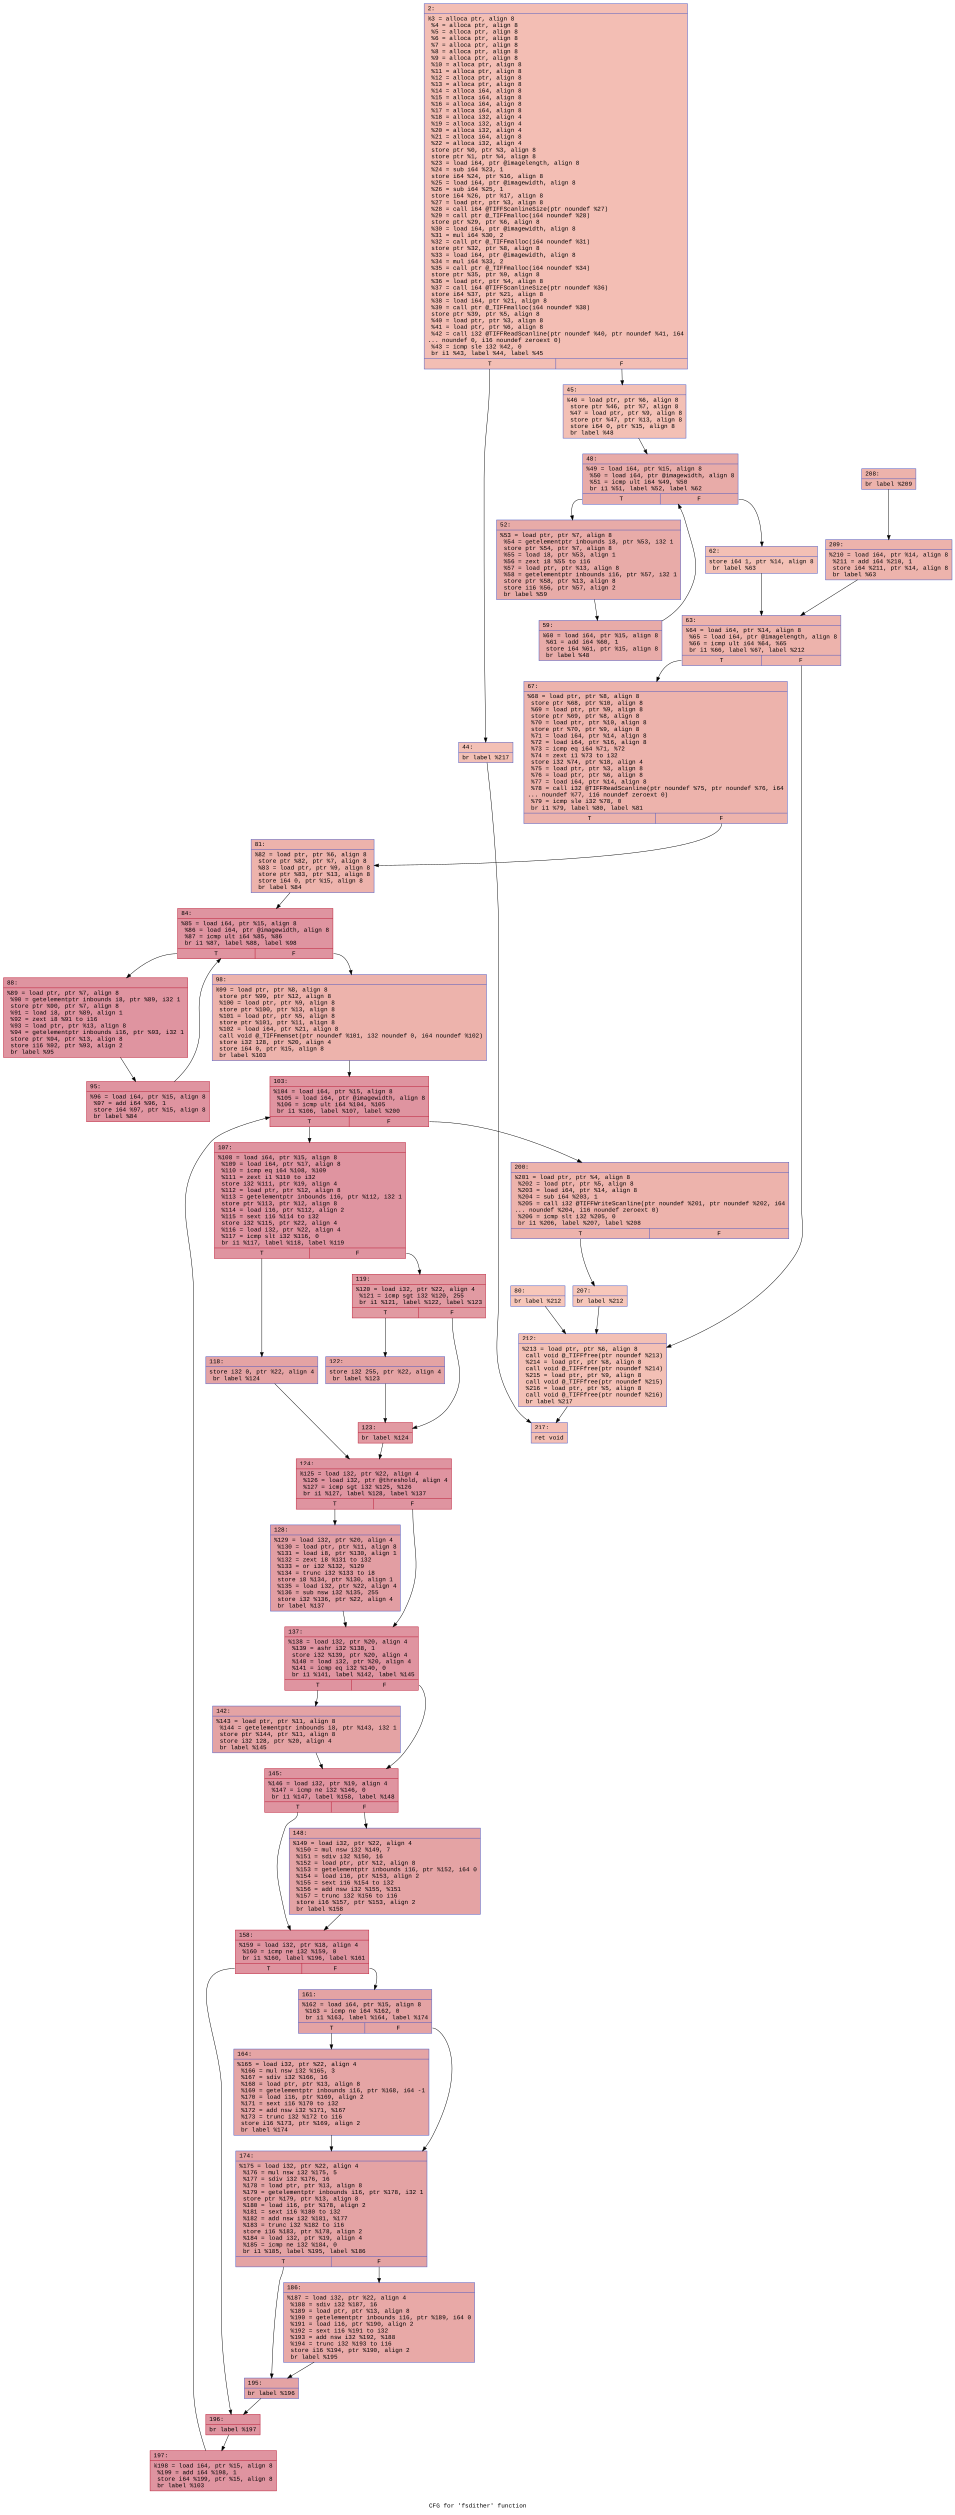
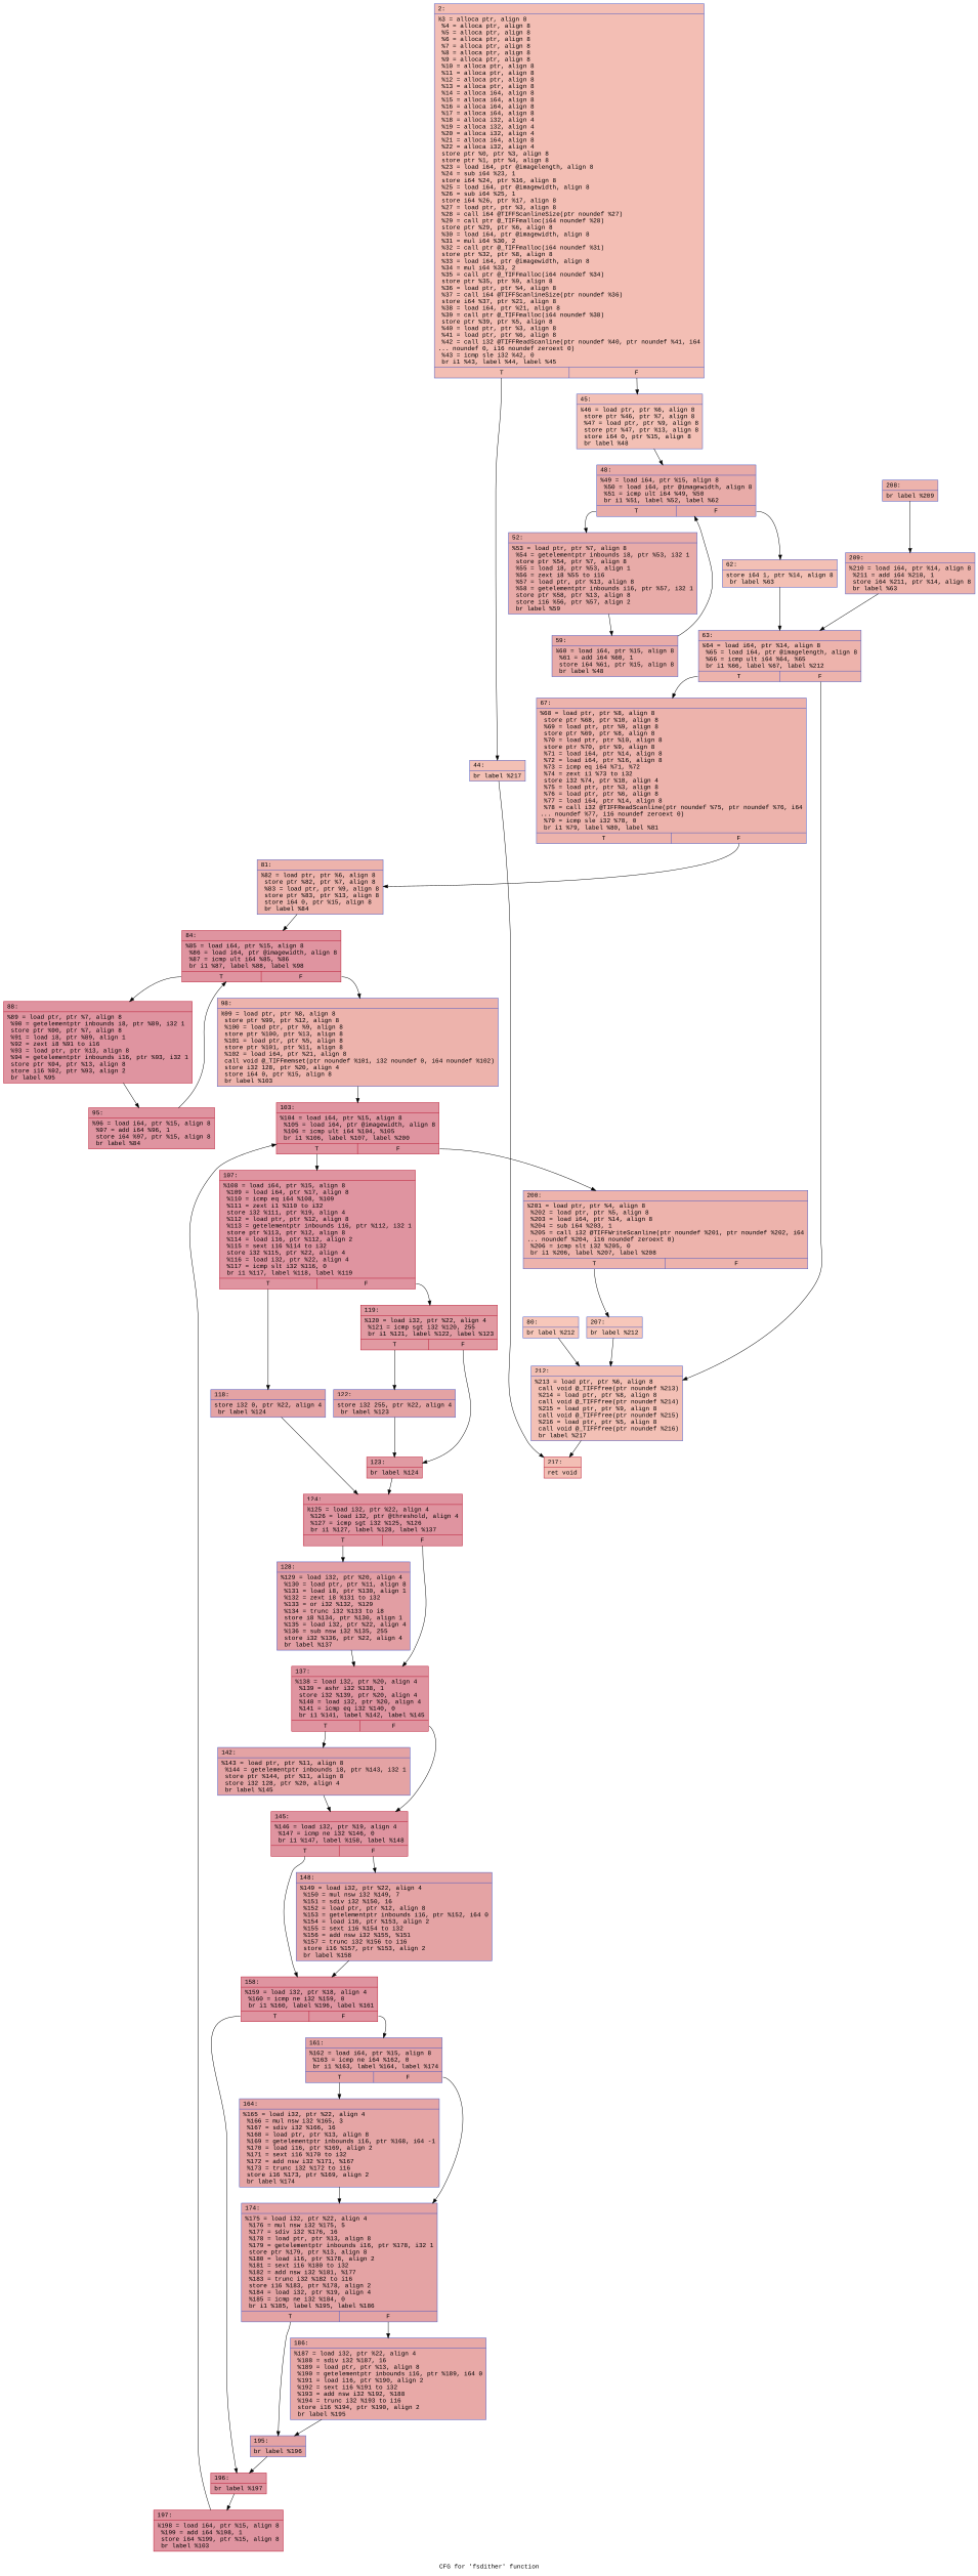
  digraph {
    fontname="Liberation Mono"
    label="CFG for 'fsdither' function"
    node [color="#3d50c3ff" fillcolor="#b70d2870" fontname="Liberation Mono" shape=record style=filled]
    edge [fontname="Liberation Mono"]
    n1 [fillcolor="#e36c5570" label="{2:\l|  %3 = alloca ptr, align 8\l  %4 = alloca ptr, align 8\l  %5 = alloca ptr, align 8\l  %6 = alloca ptr, align 8\l  %7 = alloca ptr, align 8\l  %8 = alloca ptr, align 8\l  %9 = alloca ptr, align 8\l  %10 = alloca ptr, align 8\l  %11 = alloca ptr, align 8\l  %12 = alloca ptr, align 8\l  %13 = alloca ptr, align 8\l  %14 = alloca i64, align 8\l  %15 = alloca i64, align 8\l  %16 = alloca i64, align 8\l  %17 = alloca i64, align 8\l  %18 = alloca i32, align 4\l  %19 = alloca i32, align 4\l  %20 = alloca i32, align 4\l  %21 = alloca i64, align 8\l  %22 = alloca i32, align 4\l  store ptr %0, ptr %3, align 8\l  store ptr %1, ptr %4, align 8\l  %23 = load i64, ptr @imagelength, align 8\l  %24 = sub i64 %23, 1\l  store i64 %24, ptr %16, align 8\l  %25 = load i64, ptr @imagewidth, align 8\l  %26 = sub i64 %25, 1\l  store i64 %26, ptr %17, align 8\l  %27 = load ptr, ptr %3, align 8\l  %28 = call i64 @TIFFScanlineSize(ptr noundef %27)\l  %29 = call ptr @_TIFFmalloc(i64 noundef %28)\l  store ptr %29, ptr %6, align 8\l  %30 = load i64, ptr @imagewidth, align 8\l  %31 = mul i64 %30, 2\l  %32 = call ptr @_TIFFmalloc(i64 noundef %31)\l  store ptr %32, ptr %8, align 8\l  %33 = load i64, ptr @imagewidth, align 8\l  %34 = mul i64 %33, 2\l  %35 = call ptr @_TIFFmalloc(i64 noundef %34)\l  store ptr %35, ptr %9, align 8\l  %36 = load ptr, ptr %4, align 8\l  %37 = call i64 @TIFFScanlineSize(ptr noundef %36)\l  store i64 %37, ptr %21, align 8\l  %38 = load i64, ptr %21, align 8\l  %39 = call ptr @_TIFFmalloc(i64 noundef %38)\l  store ptr %39, ptr %5, align 8\l  %40 = load ptr, ptr %3, align 8\l  %41 = load ptr, ptr %6, align 8\l  %42 = call i32 @TIFFReadScanline(ptr noundef %40, ptr noundef %41, i64\l... noundef 0, i16 noundef zeroext 0)\l  %43 = icmp sle i32 %42, 0\l  br i1 %43, label %44, label %45\l|{<s0>T|<s1>F}}"]
    n2 [fillcolor="#e5705870" label="{44:\l|  br label %217\l}"]
    n3 [fillcolor="#e5705870" label="{45:\l|  %46 = load ptr, ptr %6, align 8\l  store ptr %46, ptr %7, align 8\l  %47 = load ptr, ptr %9, align 8\l  store ptr %47, ptr %13, align 8\l  store i64 0, ptr %15, align 8\l  br label %48\l}"]
-   n4 [fillcolor="#e36c5570" label="{217:\l|  ret void\l}"]
+   n4 [color="#b70d28ff" fillcolor="#e36c5570" label="{217:\l|  ret void\l}"]
    n5 [fillcolor="#cc403a70" label="{48:\l|  %49 = load i64, ptr %15, align 8\l  %50 = load i64, ptr @imagewidth, align 8\l  %51 = icmp ult i64 %49, %50\l  br i1 %51, label %52, label %62\l|{<s0>T|<s1>F}}"]
    n6 [fillcolor="#cc403a70" label="{52:\l|  %53 = load ptr, ptr %7, align 8\l  %54 = getelementptr inbounds i8, ptr %53, i32 1\l  store ptr %54, ptr %7, align 8\l  %55 = load i8, ptr %53, align 1\l  %56 = zext i8 %55 to i16\l  %57 = load ptr, ptr %13, align 8\l  %58 = getelementptr inbounds i16, ptr %57, i32 1\l  store ptr %58, ptr %13, align 8\l  store i16 %56, ptr %57, align 2\l  br label %59\l}"]
    n7 [fillcolor="#e5705870" label="{62:\l|  store i64 1, ptr %14, align 8\l  br label %63\l}"]
    n8 [fillcolor="#cc403a70" label="{59:\l|  %60 = load i64, ptr %15, align 8\l  %61 = add i64 %60, 1\l  store i64 %61, ptr %15, align 8\l  br label %48\l}"]
    n9 [fillcolor="#d6524470" label="{63:\l|  %64 = load i64, ptr %14, align 8\l  %65 = load i64, ptr @imagelength, align 8\l  %66 = icmp ult i64 %64, %65\l  br i1 %66, label %67, label %212\l|{<s0>T|<s1>F}}"]
    n10 [fillcolor="#d6524470" label="{67:\l|  %68 = load ptr, ptr %8, align 8\l  store ptr %68, ptr %10, align 8\l  %69 = load ptr, ptr %9, align 8\l  store ptr %69, ptr %8, align 8\l  %70 = load ptr, ptr %10, align 8\l  store ptr %70, ptr %9, align 8\l  %71 = load i64, ptr %14, align 8\l  %72 = load i64, ptr %16, align 8\l  %73 = icmp eq i64 %71, %72\l  %74 = zext i1 %73 to i32\l  store i32 %74, ptr %18, align 4\l  %75 = load ptr, ptr %3, align 8\l  %76 = load ptr, ptr %6, align 8\l  %77 = load i64, ptr %14, align 8\l  %78 = call i32 @TIFFReadScanline(ptr noundef %75, ptr noundef %76, i64\l... noundef %77, i16 noundef zeroext 0)\l  %79 = icmp sle i32 %78, 0\l  br i1 %79, label %80, label %81\l|{<s0>T|<s1>F}}"]
    n11 [fillcolor="#e5705870" label="{212:\l|  %213 = load ptr, ptr %6, align 8\l  call void @_TIFFfree(ptr noundef %213)\l  %214 = load ptr, ptr %8, align 8\l  call void @_TIFFfree(ptr noundef %214)\l  %215 = load ptr, ptr %9, align 8\l  call void @_TIFFfree(ptr noundef %215)\l  %216 = load ptr, ptr %5, align 8\l  call void @_TIFFfree(ptr noundef %216)\l  br label %217\l}"]
    n12 [fillcolor="#d6524470" label="{81:\l|  %82 = load ptr, ptr %6, align 8\l  store ptr %82, ptr %7, align 8\l  %83 = load ptr, ptr %9, align 8\l  store ptr %83, ptr %13, align 8\l  store i64 0, ptr %15, align 8\l  br label %84\l}"]
    n13 [fillcolor="#ec7f6370" label="{80:\l|  br label %212\l}"]
    n14 [color="#b70d28ff" label="{84:\l|  %85 = load i64, ptr %15, align 8\l  %86 = load i64, ptr @imagewidth, align 8\l  %87 = icmp ult i64 %85, %86\l  br i1 %87, label %88, label %98\l|{<s0>T|<s1>F}}"]
    n15 [color="#b70d28ff" label="{88:\l|  %89 = load ptr, ptr %7, align 8\l  %90 = getelementptr inbounds i8, ptr %89, i32 1\l  store ptr %90, ptr %7, align 8\l  %91 = load i8, ptr %89, align 1\l  %92 = zext i8 %91 to i16\l  %93 = load ptr, ptr %13, align 8\l  %94 = getelementptr inbounds i16, ptr %93, i32 1\l  store ptr %94, ptr %13, align 8\l  store i16 %92, ptr %93, align 2\l  br label %95\l}"]
    n16 [fillcolor="#d6524470" label="{98:\l|  %99 = load ptr, ptr %8, align 8\l  store ptr %99, ptr %12, align 8\l  %100 = load ptr, ptr %9, align 8\l  store ptr %100, ptr %13, align 8\l  %101 = load ptr, ptr %5, align 8\l  store ptr %101, ptr %11, align 8\l  %102 = load i64, ptr %21, align 8\l  call void @_TIFFmemset(ptr noundef %101, i32 noundef 0, i64 noundef %102)\l  store i32 128, ptr %20, align 4\l  store i64 0, ptr %15, align 8\l  br label %103\l}"]
    n17 [color="#b70d28ff" label="{95:\l|  %96 = load i64, ptr %15, align 8\l  %97 = add i64 %96, 1\l  store i64 %97, ptr %15, align 8\l  br label %84\l}"]
    n18 [color="#b70d28ff" label="{103:\l|  %104 = load i64, ptr %15, align 8\l  %105 = load i64, ptr @imagewidth, align 8\l  %106 = icmp ult i64 %104, %105\l  br i1 %106, label %107, label %200\l|{<s0>T|<s1>F}}"]
    n19 [color="#b70d28ff" label="{107:\l|  %108 = load i64, ptr %15, align 8\l  %109 = load i64, ptr %17, align 8\l  %110 = icmp eq i64 %108, %109\l  %111 = zext i1 %110 to i32\l  store i32 %111, ptr %19, align 4\l  %112 = load ptr, ptr %12, align 8\l  %113 = getelementptr inbounds i16, ptr %112, i32 1\l  store ptr %113, ptr %12, align 8\l  %114 = load i16, ptr %112, align 2\l  %115 = sext i16 %114 to i32\l  store i32 %115, ptr %22, align 4\l  %116 = load i32, ptr %22, align 4\l  %117 = icmp slt i32 %116, 0\l  br i1 %117, label %118, label %119\l|{<s0>T|<s1>F}}"]
    n20 [fillcolor="#d6524470" label="{200:\l|  %201 = load ptr, ptr %4, align 8\l  %202 = load ptr, ptr %5, align 8\l  %203 = load i64, ptr %14, align 8\l  %204 = sub i64 %203, 1\l  %205 = call i32 @TIFFWriteScanline(ptr noundef %201, ptr noundef %202, i64\l... noundef %204, i16 noundef zeroext 0)\l  %206 = icmp slt i32 %205, 0\l  br i1 %206, label %207, label %208\l|{<s0>T|<s1>F}}"]
    n21 [fillcolor="#c32e3170" label="{118:\l|  store i32 0, ptr %22, align 4\l  br label %124\l}"]
    n22 [color="#b70d28ff" fillcolor="#bb1b2c70" label="{119:\l|  %120 = load i32, ptr %22, align 4\l  %121 = icmp sgt i32 %120, 255\l  br i1 %121, label %122, label %123\l|{<s0>T|<s1>F}}"]
    n23 [fillcolor="#ec7f6370" label="{207:\l|  br label %212\l}"]
    n24 [color="#b70d28ff" label="{124:\l|  %125 = load i32, ptr %22, align 4\l  %126 = load i32, ptr @threshold, align 4\l  %127 = icmp sgt i32 %125, %126\l  br i1 %127, label %128, label %137\l|{<s0>T|<s1>F}}"]
    n25 [fillcolor="#c32e3170" label="{122:\l|  store i32 255, ptr %22, align 4\l  br label %123\l}"]
    n26 [color="#b70d28ff" fillcolor="#bb1b2c70" label="{123:\l|  br label %124\l}"]
    n27 [fillcolor="#d6524470" label="{208:\l|  br label %209\l}"]
    n28 [fillcolor="#d6524470" label="{209:\l|  %210 = load i64, ptr %14, align 8\l  %211 = add i64 %210, 1\l  store i64 %211, ptr %14, align 8\l  br label %63\l}"]
    n29 [fillcolor="#be242e70" label="{128:\l|  %129 = load i32, ptr %20, align 4\l  %130 = load ptr, ptr %11, align 8\l  %131 = load i8, ptr %130, align 1\l  %132 = zext i8 %131 to i32\l  %133 = or i32 %132, %129\l  %134 = trunc i32 %133 to i8\l  store i8 %134, ptr %130, align 1\l  %135 = load i32, ptr %22, align 4\l  %136 = sub nsw i32 %135, 255\l  store i32 %136, ptr %22, align 4\l  br label %137\l}"]
    n30 [color="#b70d28ff" label="{137:\l|  %138 = load i32, ptr %20, align 4\l  %139 = ashr i32 %138, 1\l  store i32 %139, ptr %20, align 4\l  %140 = load i32, ptr %20, align 4\l  %141 = icmp eq i32 %140, 0\l  br i1 %141, label %142, label %145\l|{<s0>T|<s1>F}}"]
    n31 [fillcolor="#c32e3170" label="{142:\l|  %143 = load ptr, ptr %11, align 8\l  %144 = getelementptr inbounds i8, ptr %143, i32 1\l  store ptr %144, ptr %11, align 8\l  store i32 128, ptr %20, align 4\l  br label %145\l}"]
    n32 [color="#b70d28ff" label="{145:\l|  %146 = load i32, ptr %19, align 4\l  %147 = icmp ne i32 %146, 0\l  br i1 %147, label %158, label %148\l|{<s0>T|<s1>F}}"]
    n33 [color="#b70d28ff" label="{158:\l|  %159 = load i32, ptr %18, align 4\l  %160 = icmp ne i32 %159, 0\l  br i1 %160, label %196, label %161\l|{<s0>T|<s1>F}}"]
    n34 [fillcolor="#c32e3170" label="{148:\l|  %149 = load i32, ptr %22, align 4\l  %150 = mul nsw i32 %149, 7\l  %151 = sdiv i32 %150, 16\l  %152 = load ptr, ptr %12, align 8\l  %153 = getelementptr inbounds i16, ptr %152, i64 0\l  %154 = load i16, ptr %153, align 2\l  %155 = sext i16 %154 to i32\l  %156 = add nsw i32 %155, %151\l  %157 = trunc i32 %156 to i16\l  store i16 %157, ptr %153, align 2\l  br label %158\l}"]
    n35 [color="#b70d28ff" label="{196:\l|  br label %197\l}"]
    n36 [fillcolor="#c32e3170" label="{161:\l|  %162 = load i64, ptr %15, align 8\l  %163 = icmp ne i64 %162, 0\l  br i1 %163, label %164, label %174\l|{<s0>T|<s1>F}}"]
    n37 [color="#b70d28ff" label="{197:\l|  %198 = load i64, ptr %15, align 8\l  %199 = add i64 %198, 1\l  store i64 %199, ptr %15, align 8\l  br label %103\l}"]
    n38 [fillcolor="#c5333470" label="{164:\l|  %165 = load i32, ptr %22, align 4\l  %166 = mul nsw i32 %165, 3\l  %167 = sdiv i32 %166, 16\l  %168 = load ptr, ptr %13, align 8\l  %169 = getelementptr inbounds i16, ptr %168, i64 -1\l  %170 = load i16, ptr %169, align 2\l  %171 = sext i16 %170 to i32\l  %172 = add nsw i32 %171, %167\l  %173 = trunc i32 %172 to i16\l  store i16 %173, ptr %169, align 2\l  br label %174\l}"]
    n39 [fillcolor="#c32e3170" label="{174:\l|  %175 = load i32, ptr %22, align 4\l  %176 = mul nsw i32 %175, 5\l  %177 = sdiv i32 %176, 16\l  %178 = load ptr, ptr %13, align 8\l  %179 = getelementptr inbounds i16, ptr %178, i32 1\l  store ptr %179, ptr %13, align 8\l  %180 = load i16, ptr %178, align 2\l  %181 = sext i16 %180 to i32\l  %182 = add nsw i32 %181, %177\l  %183 = trunc i32 %182 to i16\l  store i16 %183, ptr %178, align 2\l  %184 = load i32, ptr %19, align 4\l  %185 = icmp ne i32 %184, 0\l  br i1 %185, label %195, label %186\l|{<s0>T|<s1>F}}"]
    n40 [fillcolor="#c32e3170" label="{195:\l|  br label %196\l}"]
    n41 [fillcolor="#ca3b3770" label="{186:\l|  %187 = load i32, ptr %22, align 4\l  %188 = sdiv i32 %187, 16\l  %189 = load ptr, ptr %13, align 8\l  %190 = getelementptr inbounds i16, ptr %189, i64 0\l  %191 = load i16, ptr %190, align 2\l  %192 = sext i16 %191 to i32\l  %193 = add nsw i32 %192, %188\l  %194 = trunc i32 %193 to i16\l  store i16 %194, ptr %190, align 2\l  br label %195\l}"]
    n1 -> n2 [tailport=s0]
    n1 -> n3 [tailport=s1]
    n2 -> n4
    n3 -> n5
    n5 -> n6 [tailport=s0]
    n5 -> n7 [tailport=s1]
    n6 -> n8
    n7 -> n9
    n8 -> n5
    n9 -> n10 [tailport=s0]
    n9 -> n11 [tailport=s1]
    n10 -> n12 [tailport=s1]
    n11 -> n4
    n12 -> n14
    n13 -> n11
    n14 -> n15 [tailport=s0]
    n14 -> n16 [tailport=s1]
    n15 -> n17
    n16 -> n18
    n17 -> n14
    n18 -> n19 [tailport=s0]
    n18 -> n20 [tailport=s1]
    n19 -> n21 [tailport=s0]
    n19 -> n22 [tailport=s1]
    n20 -> n23 [tailport=s0]
    n21 -> n24
    n22 -> n25 [tailport=s0]
    n22 -> n26 [tailport=s1]
    n23 -> n11
    n24 -> n29 [tailport=s0]
    n24 -> n30 [tailport=s1]
    n25 -> n26
    n26 -> n24
    n27 -> n28
    n28 -> n9
    n29 -> n30
    n30 -> n31 [tailport=s0]
    n30 -> n32 [tailport=s1]
    n31 -> n32
    n32 -> n33 [tailport=s0]
    n32 -> n34 [tailport=s1]
    n33 -> n35 [tailport=s0]
    n33 -> n36 [tailport=s1]
    n34 -> n33
    n35 -> n37
    n36 -> n38 [tailport=s0]
    n36 -> n39 [tailport=s1]
    n37 -> n18
    n38 -> n39
    n39 -> n40 [tailport=s0]
    n39 -> n41 [tailport=s1]
    n40 -> n35
    n41 -> n40
  }
